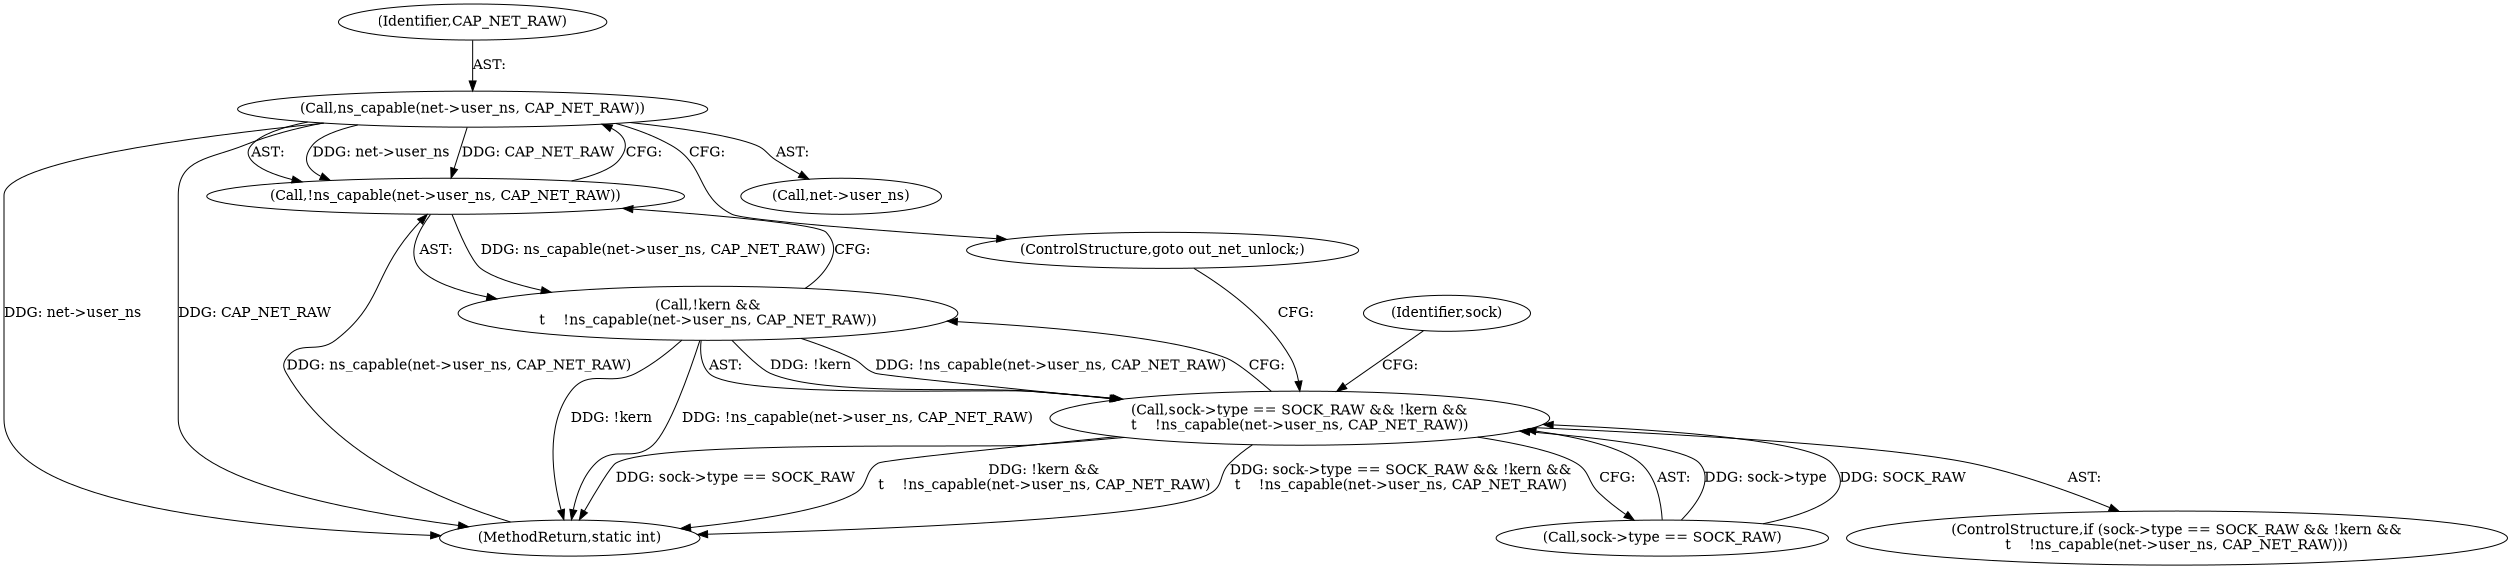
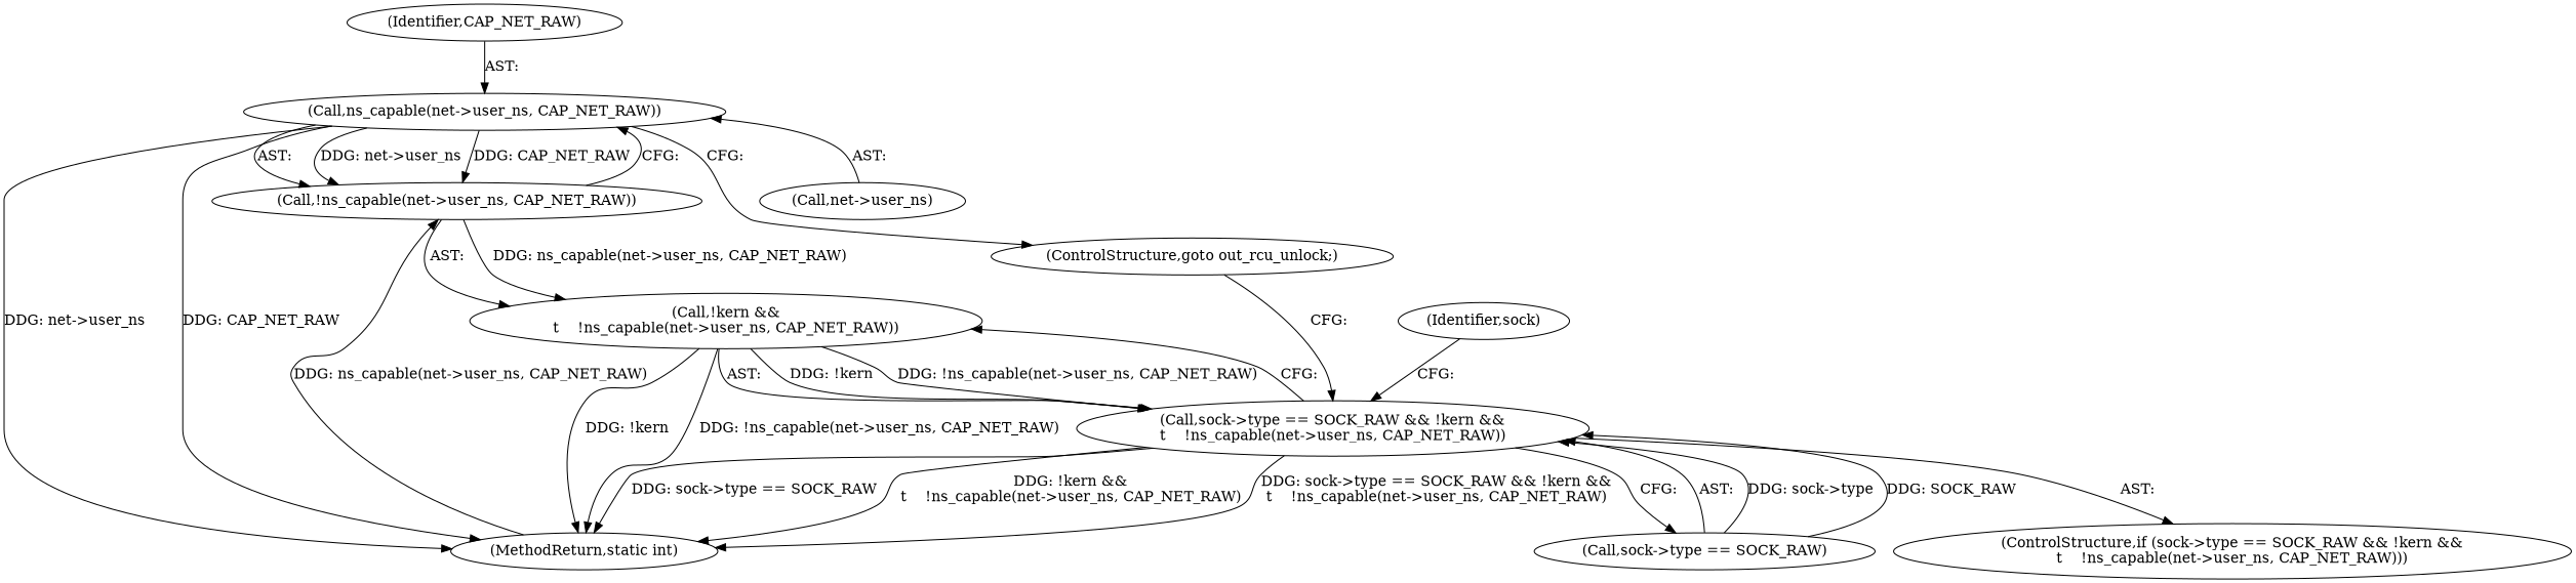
  digraph {
    n1 [label="(Call,ns_capable(net->user_ns, CAP_NET_RAW))"]
    n2 [label="(Call,!ns_capable(net->user_ns, CAP_NET_RAW))"]
    n3 [label="(MethodReturn,static int)"]
-   n4 [label="(ControlStructure,goto out_net_unlock;)"]
+   n4 [label="(ControlStructure,goto out_rcu_unlock;)"]
    n5 [label="(Call,!kern &&\n\t    !ns_capable(net->user_ns, CAP_NET_RAW))"]
    n6 [label="(Identifier,CAP_NET_RAW)"]
    n7 [label="(Call,sock->type == SOCK_RAW && !kern &&\n\t    !ns_capable(net->user_ns, CAP_NET_RAW))"]
    n8 [label="(Call,sock->type == SOCK_RAW)"]
    n9 [label="(ControlStructure,if (sock->type == SOCK_RAW && !kern &&\n\t    !ns_capable(net->user_ns, CAP_NET_RAW)))"]
    n10 [label="(Identifier,sock)"]
    n11 [label="(Call,net->user_ns)"]
    n1 -> n2 [label="AST: "]
    n1 -> n2 [label="DDG: net->user_ns"]
    n1 -> n2 [label="DDG: CAP_NET_RAW"]
    n1 -> n3 [label="DDG: net->user_ns"]
    n1 -> n3 [label="DDG: CAP_NET_RAW"]
    n1 -> n4 [label="CFG: "]
    n2 -> n1 [label="CFG: "]
    n2 -> n5 [label="AST: "]
    n2 -> n5 [label="DDG: ns_capable(net->user_ns, CAP_NET_RAW)"]
    n3 -> n2 [label="DDG: ns_capable(net->user_ns, CAP_NET_RAW)"]
    n4 -> n7 [label="CFG: "]
-   n5 -> n2 [label="CFG: "]
    n5 -> n3 [label="DDG: !kern"]
    n5 -> n3 [label="DDG: !ns_capable(net->user_ns, CAP_NET_RAW)"]
    n5 -> n7 [label="AST: "]
    n5 -> n7 [label="DDG: !kern"]
    n5 -> n7 [label="DDG: !ns_capable(net->user_ns, CAP_NET_RAW)"]
    n6 -> n1 [label="AST: "]
    n7 -> n3 [label="DDG: sock->type == SOCK_RAW"]
    n7 -> n3 [label="DDG: !kern &&\n\t    !ns_capable(net->user_ns, CAP_NET_RAW)"]
    n7 -> n3 [label="DDG: sock->type == SOCK_RAW && !kern &&\n\t    !ns_capable(net->user_ns, CAP_NET_RAW)"]
    n7 -> n5 [label="CFG: "]
    n7 -> n8 [label="CFG: "]
    n7 -> n9 [label="AST: "]
    n8 -> n7 [label="AST: "]
    n8 -> n7 [label="DDG: sock->type"]
    n8 -> n7 [label="DDG: SOCK_RAW"]
    n10 -> n7 [label="CFG: "]
-   n1 -> n11 [label="AST: "]
+   n11 -> n1 [label="AST: "]
  }
